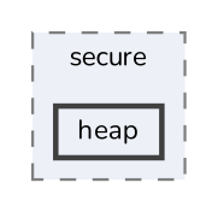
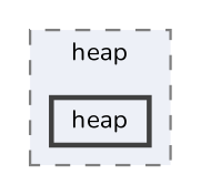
  digraph {
    compound=true
    fontname=Nunito
    n1 [color=grey25 fillcolor="#edf0f7" fontname=Nunito fontsize=10 height=0.2 label=heap shape=box style="filled,bold" width=0.4]
    subgraph cluster_1 {
      bgcolor="#edf0f7"
      fontsize=10
-     label=secure
+     label=heap
      pencolor=grey50
      style="filled,dashed"
      n1
    }
  }
